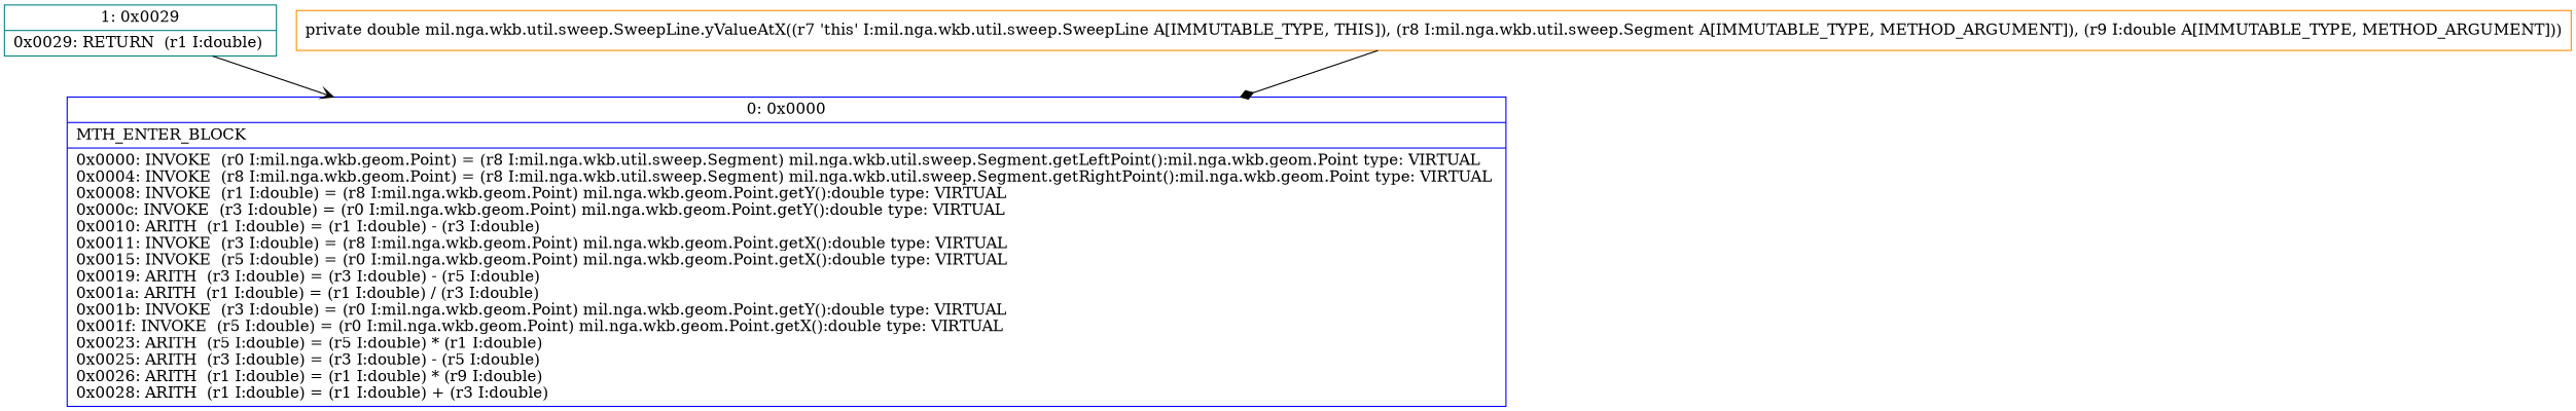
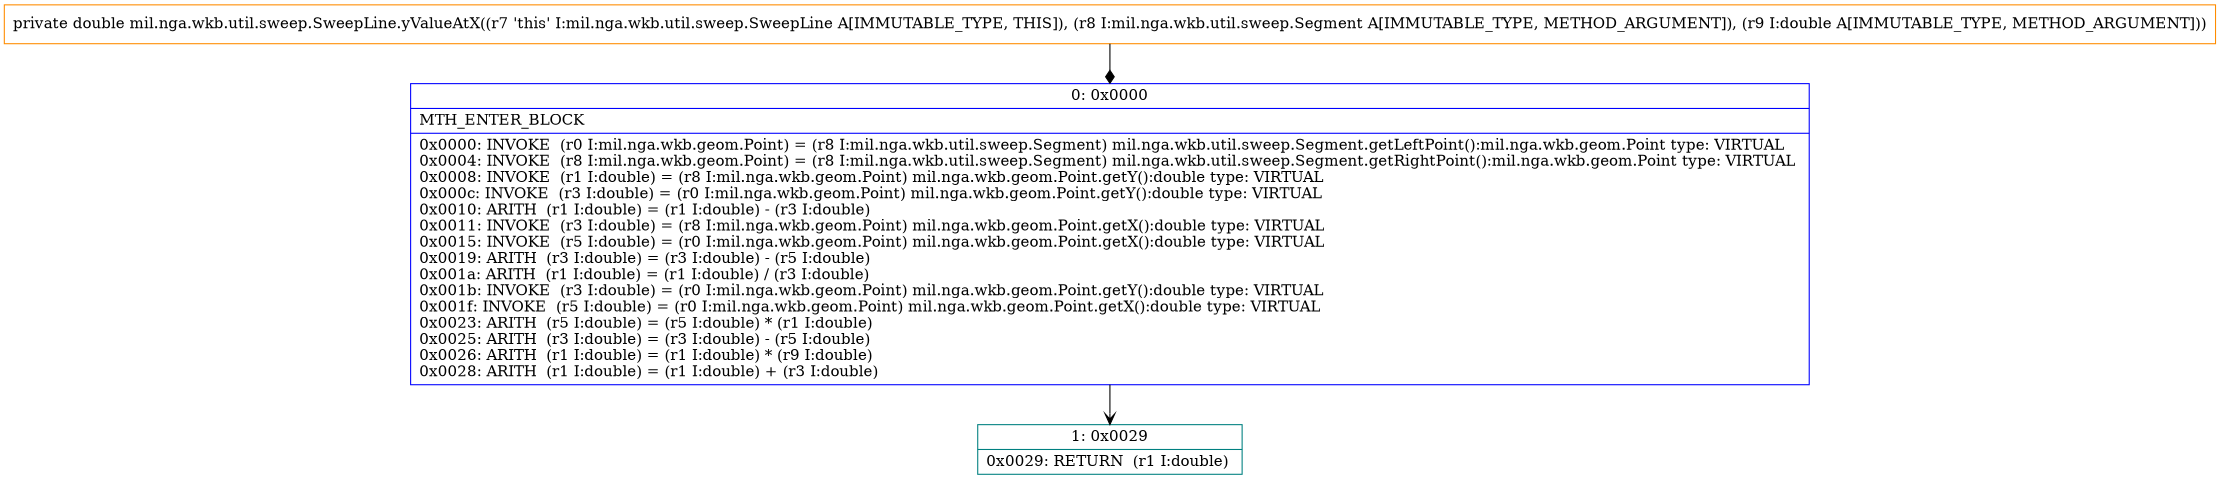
  digraph {
    node [shape=record]
    n1 [label="{0\:\ 0x0000|MTH_ENTER_BLOCK\l|0x0000: INVOKE  (r0 I:mil.nga.wkb.geom.Point) = (r8 I:mil.nga.wkb.util.sweep.Segment) mil.nga.wkb.util.sweep.Segment.getLeftPoint():mil.nga.wkb.geom.Point type: VIRTUAL \l0x0004: INVOKE  (r8 I:mil.nga.wkb.geom.Point) = (r8 I:mil.nga.wkb.util.sweep.Segment) mil.nga.wkb.util.sweep.Segment.getRightPoint():mil.nga.wkb.geom.Point type: VIRTUAL \l0x0008: INVOKE  (r1 I:double) = (r8 I:mil.nga.wkb.geom.Point) mil.nga.wkb.geom.Point.getY():double type: VIRTUAL \l0x000c: INVOKE  (r3 I:double) = (r0 I:mil.nga.wkb.geom.Point) mil.nga.wkb.geom.Point.getY():double type: VIRTUAL \l0x0010: ARITH  (r1 I:double) = (r1 I:double) \- (r3 I:double) \l0x0011: INVOKE  (r3 I:double) = (r8 I:mil.nga.wkb.geom.Point) mil.nga.wkb.geom.Point.getX():double type: VIRTUAL \l0x0015: INVOKE  (r5 I:double) = (r0 I:mil.nga.wkb.geom.Point) mil.nga.wkb.geom.Point.getX():double type: VIRTUAL \l0x0019: ARITH  (r3 I:double) = (r3 I:double) \- (r5 I:double) \l0x001a: ARITH  (r1 I:double) = (r1 I:double) \/ (r3 I:double) \l0x001b: INVOKE  (r3 I:double) = (r0 I:mil.nga.wkb.geom.Point) mil.nga.wkb.geom.Point.getY():double type: VIRTUAL \l0x001f: INVOKE  (r5 I:double) = (r0 I:mil.nga.wkb.geom.Point) mil.nga.wkb.geom.Point.getX():double type: VIRTUAL \l0x0023: ARITH  (r5 I:double) = (r5 I:double) * (r1 I:double) \l0x0025: ARITH  (r3 I:double) = (r3 I:double) \- (r5 I:double) \l0x0026: ARITH  (r1 I:double) = (r1 I:double) * (r9 I:double) \l0x0028: ARITH  (r1 I:double) = (r1 I:double) + (r3 I:double) \l}" color=blue]
    n2 [label="{1\:\ 0x0029|0x0029: RETURN  (r1 I:double) \l}" color=teal]
    n3 [label="{private double mil.nga.wkb.util.sweep.SweepLine.yValueAtX((r7 'this' I:mil.nga.wkb.util.sweep.SweepLine A[IMMUTABLE_TYPE, THIS]), (r8 I:mil.nga.wkb.util.sweep.Segment A[IMMUTABLE_TYPE, METHOD_ARGUMENT]), (r9 I:double A[IMMUTABLE_TYPE, METHOD_ARGUMENT])) }" color=darkorange]
-   n2 -> n1 [arrowhead=vee]
+   n1 -> n2 [arrowhead=vee]
    n3 -> n1 [arrowhead=diamond]
  }
